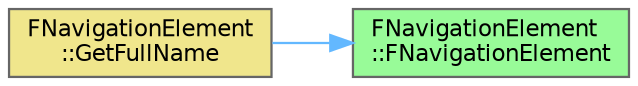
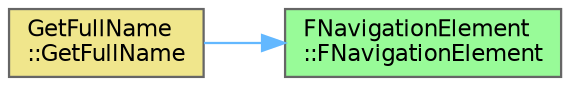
  digraph {
    rankdir=LR
    node [fontname=Helvetica fontsize=10 shape=box style=filled]
-   n1 [color=gray40 fillcolor=khaki fontcolor=black height=0.2 label="FNavigationElement\l::GetFullName" width=0.4]
+   n1 [color=gray40 fillcolor=khaki fontcolor=black height=0.2 label="GetFullName\l::GetFullName" width=0.4]
    n2 [color=grey40 fillcolor=palegreen height=0.2 label="FNavigationElement\l::FNavigationElement" width=0.4]
    n1 -> n2 [color=steelblue1 fontname=Helvetica fontsize=10 labelfontname=Helvetica labelfontsize=10 style=solid]
  }
